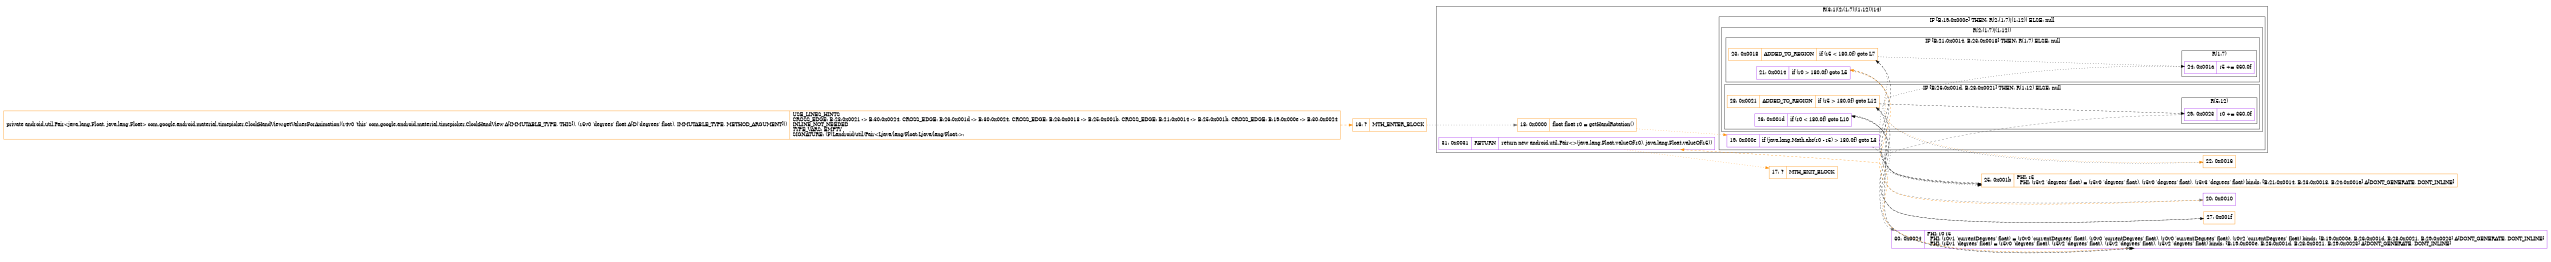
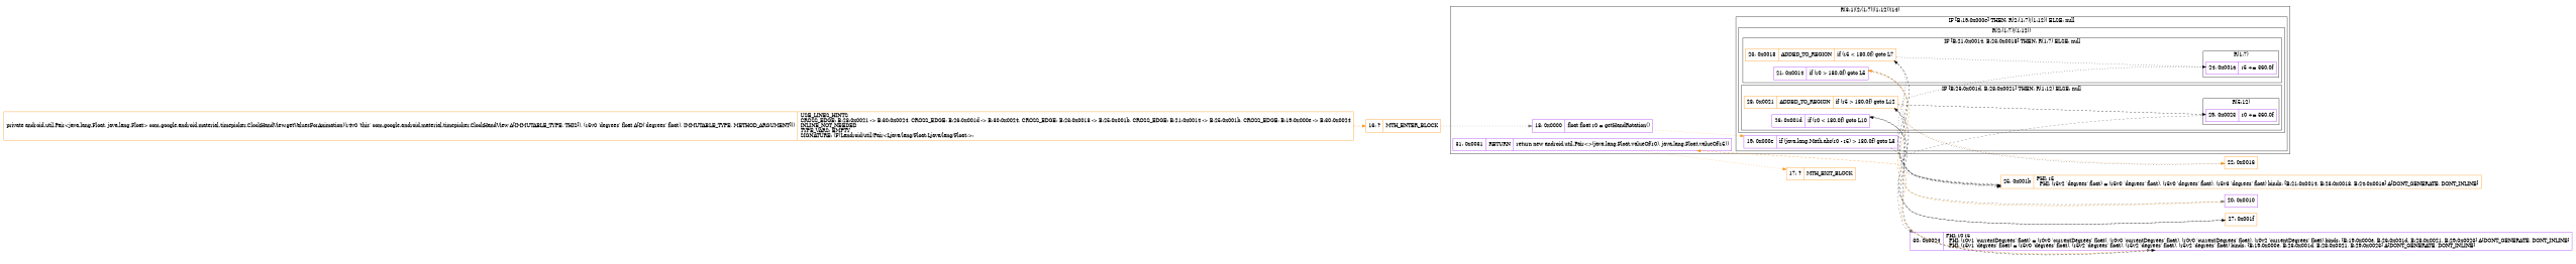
  digraph {
    rankdir=LR
    node [color=purple shape=record]
    edge [color=black style=dashed]
    n1 [label="{24\:\ 0x001a|r5 += 360.0f\l}"]
    n2 [label="{21\:\ 0x0014|if (r0 \> 180.0f) goto L5\l}"]
    n3 [color=darkorange label="{23\:\ 0x0018|ADDED_TO_REGION\l|if (r5 \< 180.0f) goto L7\l}"]
    n4 [label="{29\:\ 0x0023|r0 += 360.0f\l}"]
    n5 [label="{26\:\ 0x001d|if (r0 \< 180.0f) goto L10\l}"]
    n6 [color=darkorange label="{28\:\ 0x0021|ADDED_TO_REGION\l|if (r5 \> 180.0f) goto L12\l}"]
    n7 [label="{19\:\ 0x000e|if (java.lang.Math.abs(r0 \- r5) \> 180.0f) goto L3\l}"]
-   n8 [color=darkorange label="{18\:\ 0x0000|float float r0 = getHandRotation()\l}"]
+   n8 [label="{18\:\ 0x0000|float float r0 = getHandRotation()\l}"]
    n9 [label="{31\:\ 0x0031|RETURN\l|return new android.util.Pair\<\>(java.lang.Float.valueOf(r0), java.lang.Float.valueOf(r5))\l}"]
    n10 [color=darkorange label="{25\:\ 0x001b|PHI: r5 \l  PHI: (r5v2 'degrees' float) = (r5v0 'degrees' float), (r5v0 'degrees' float), (r5v3 'degrees' float) binds: [B:21:0x0014, B:23:0x0018, B:24:0x001a] A[DONT_GENERATE, DONT_INLINE]\l}"]
    n11 [color=darkorange label="{22\:\ 0x0016}"]
    n12 [label="{30\:\ 0x0024|PHI: r0 r5 \l  PHI: (r0v1 'currentDegrees' float) = (r0v0 'currentDegrees' float), (r0v0 'currentDegrees' float), (r0v0 'currentDegrees' float), (r0v2 'currentDegrees' float) binds: [B:19:0x000e, B:26:0x001d, B:28:0x0021, B:29:0x0023] A[DONT_GENERATE, DONT_INLINE]\l  PHI: (r5v1 'degrees' float) = (r5v0 'degrees' float), (r5v2 'degrees' float), (r5v2 'degrees' float), (r5v2 'degrees' float) binds: [B:19:0x000e, B:26:0x001d, B:28:0x0021, B:29:0x0023] A[DONT_GENERATE, DONT_INLINE]\l}"]
    n13 [color=darkorange label="{27\:\ 0x001f}"]
    n14 [label="{20\:\ 0x0010}"]
    n15 [color=darkorange label="{17\:\ ?|MTH_EXIT_BLOCK\l}"]
    n16 [color=darkorange label="{16\:\ ?|MTH_ENTER_BLOCK\l}"]
    n17 [color=darkorange label="{private android.util.Pair\<java.lang.Float, java.lang.Float\> com.google.android.material.timepicker.ClockHandView.getValuesForAnimation((r4v0 'this' com.google.android.material.timepicker.ClockHandView A[IMMUTABLE_TYPE, THIS]), (r5v0 'degrees' float A[D('degrees' float), IMMUTABLE_TYPE, METHOD_ARGUMENT]))  | USE_LINES_HINTS\lCROSS_EDGE: B:28:0x0021 \-\> B:30:0x0024, CROSS_EDGE: B:26:0x001d \-\> B:30:0x0024, CROSS_EDGE: B:23:0x0018 \-\> B:25:0x001b, CROSS_EDGE: B:21:0x0014 \-\> B:25:0x001b, CROSS_EDGE: B:19:0x000e \-\> B:30:0x0024\lINLINE_NOT_NEEDED\lTYPE_VARS: EMPTY\lSIGNATURE: (F)Landroid\/util\/Pair\<Ljava\/lang\/Float;Ljava\/lang\/Float;\>;\l}"]
    subgraph cluster_1 {
      label="R(3:1|(2:(1:7)|(1:12))|14)"
      n8
      n9
      subgraph cluster_2 {
        label="IF [B:19:0x000e] THEN: R(2:(1:7)|(1:12)) ELSE: null"
        n7
        subgraph cluster_3 {
          label="R(2:(1:7)|(1:12))"
          subgraph cluster_4 {
            label="IF [B:21:0x0014, B:23:0x0018] THEN: R(1:7) ELSE: null"
            n2
            n3
            subgraph cluster_5 {
              label="R(1:7)"
              n1
            }
          }
          subgraph cluster_6 {
            label="IF [B:26:0x001d, B:28:0x0021] THEN: R(1:12) ELSE: null"
            n5
            n6
            subgraph cluster_7 {
              label="R(5:12)"
              n4
            }
          }
        }
      }
    }
    n1 -> n10 [style=dotted]
    n2 -> n10
    n2 -> n11 [color=darkorange style=dotted]
    n3 -> n1 [style=dotted]
    n3 -> n10
    n4 -> n12 [color=gray40]
-   n5 -> n12 [style=dotted]
    n5 -> n13
    n6 -> n4
    n6 -> n12
    n7 -> n12 [color=gray40 style=dotted]
    n7 -> n14 [color=gray40]
    n8 -> n7 [color=darkorange style=dotted]
    n9 -> n15 [color=darkorange style=dotted]
    n10 -> n5
    n11 -> n3 [style=dotted]
    n12 -> n9 [color=darkorange]
    n13 -> n6
    n14 -> n2 [color=darkorange]
    n16 -> n8 [color=gray40 style=dotted]
    n17 -> n16 [color=darkorange]
  }
